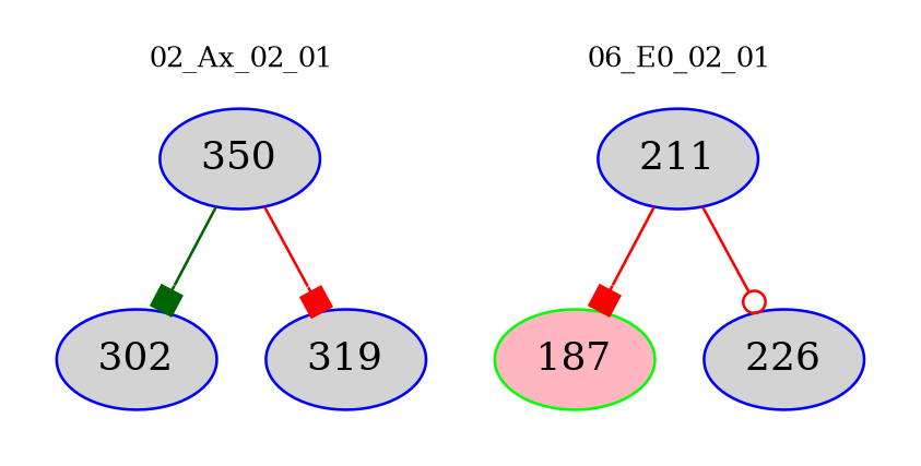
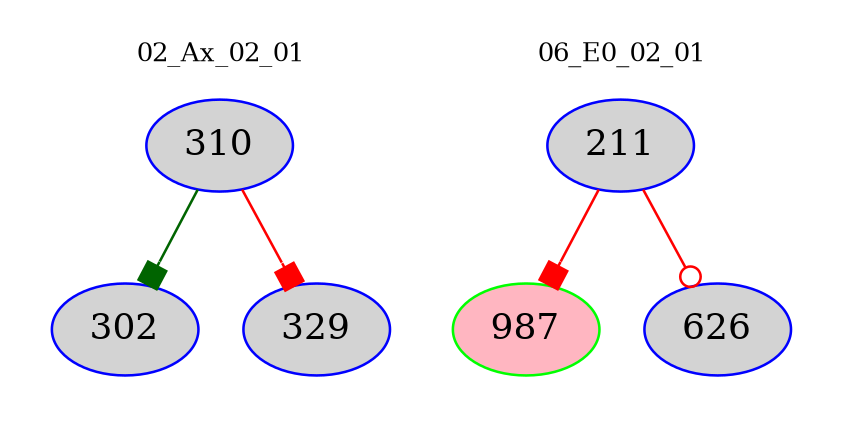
  digraph {
    node [color=blue fillcolor=lightgrey style=filled]
    edge [arrowhead=box color=red]
-   n1 [label=350]
+   n1 [label=310]
    n2 [label=302]
-   n3 [label=319]
+   n3 [label=329]
    n4 [label=211]
-   n5 [color=green fillcolor=lightpink label=187]
-   n6 [label=226]
+   n5 [color=green fillcolor=lightpink label=987]
+   n6 [label=626]
    subgraph cluster_1 {
      color=white
      fontsize=10
      label="02_Ax_02_01"
      n1
      n2
      n3
    }
    subgraph cluster_2 {
      color=white
      fontsize=10
      label="06_E0_02_01"
      n4
      n5
      n6
    }
    n1 -> n2 [color=darkgreen]
    n1 -> n3
    n4 -> n5
    n4 -> n6 [arrowhead=odot]
  }
